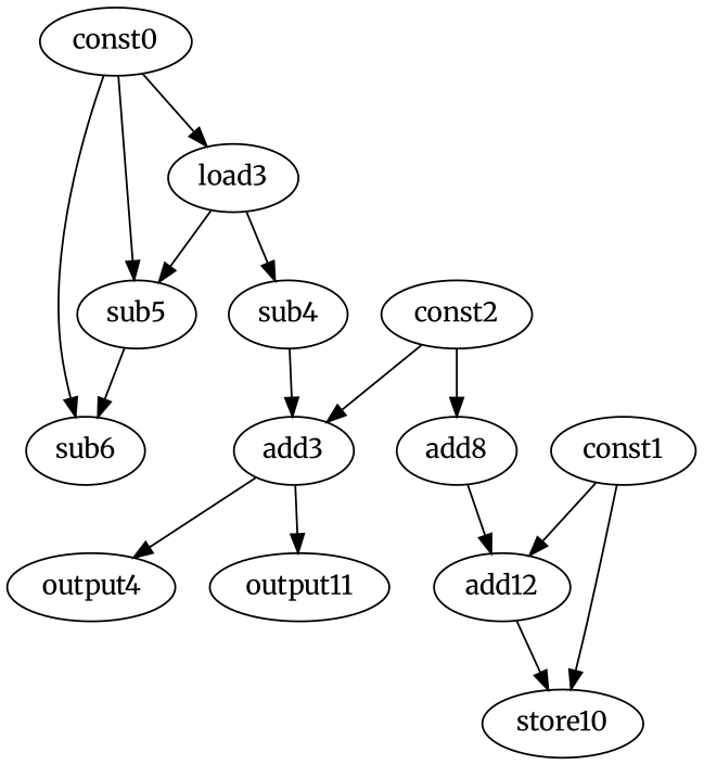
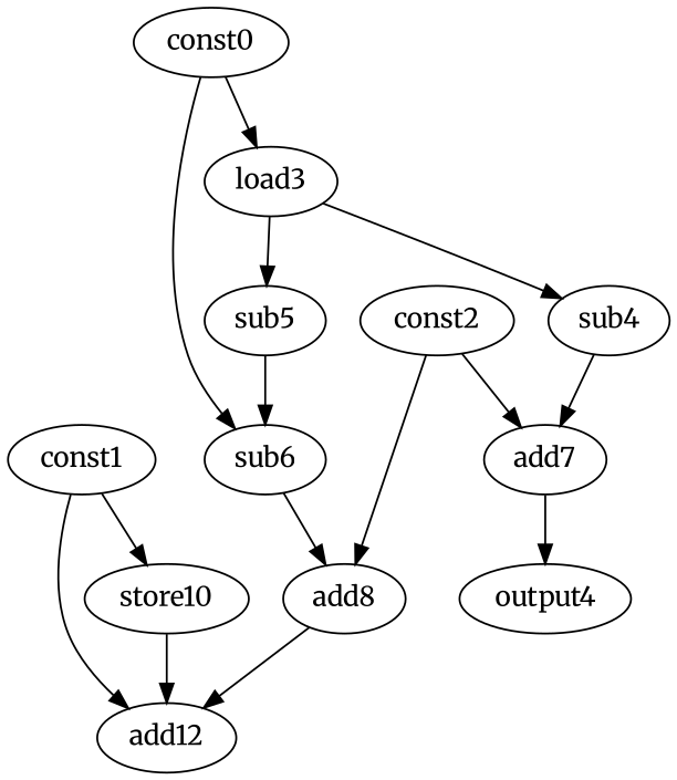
  digraph {
    fontname=Merriweather
    node [fontname=Merriweather opcode=const]
    edge [fontname=Merriweather operand=0]
    load3 [opcode=load]
    const0
    sub5 [opcode=sub]
    sub6 [opcode=sub]
    sub4 [opcode=sub]
    add8 [opcode=add]
    store10 [opcode=store]
    const1
    add12 [opcode=add]
-   add7 [opcode=add label=add3]
+   add7 [opcode=add]
    const2
    n12 [label=output4 opcode=output]
-   output11 [opcode=output]
    load3 -> sub5 [operand=1]
    load3 -> sub4 [operand=1]
    const0 -> load3
-   const0 -> sub5
    const0 -> sub6
    sub5 -> sub6 [operand=1]
+   sub6 -> add8 [operand=1]
    sub4 -> add7 [operand=1]
    add8 -> add12
    const1 -> store10
    const1 -> add12 [operand=1]
-   add12 -> store10 [operand=1]
+   store10 -> add12 [operand=1]
    add7 -> n12
-   add7 -> output11
    const2 -> add8
    const2 -> add7
  }
